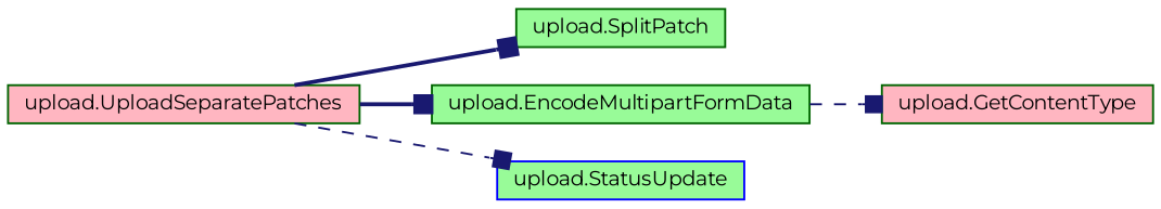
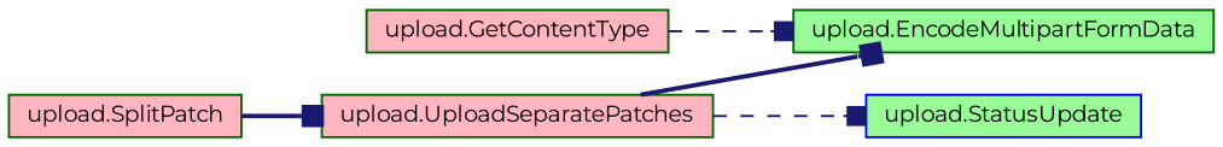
  digraph {
    fontname=Montserrat
    rankdir=LR
    node [color=darkgreen fillcolor=lightpink fontname=Montserrat fontsize=10 shape=record style=filled]
    edge [arrowhead=box color=midnightblue fontname=Montserrat fontsize=10 labelfontname=Helvetica labelfontsize=10 style=bold]
    n1 [fontcolor=black height=0.2 label="upload.UploadSeparatePatches" width=0.4]
-   n2 [fillcolor=palegreen height=0.2 label="upload.SplitPatch" width=0.4]
+   n2 [height=0.2 label="upload.SplitPatch" width=0.4]
    n3 [fillcolor=palegreen height=0.2 label="upload.EncodeMultipartFormData" width=0.4]
    n4 [color=blue fillcolor=palegreen height=0.2 label="upload.StatusUpdate" width=0.4]
    n5 [height=0.2 label="upload.GetContentType" width=0.4]
-   n1 -> n2
+   n2 -> n1
    n1 -> n3
    n1 -> n4 [style=dashed]
-   n3 -> n5 [style=dashed]
+   n5 -> n3 [style=dashed]
  }
